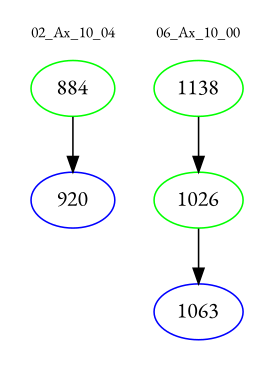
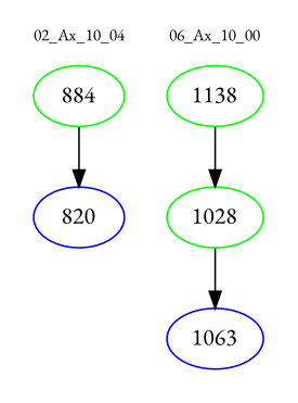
  digraph {
    fontname="EB Garamond"
    node [color=green fontname="EB Garamond"]
    edge [color=black fontname="EB Garamond"]
    n1 [label=884]
-   n2 [color=blue label=920]
+   n2 [color=blue label=820]
    n3 [label=1138]
-   n4 [label=1026]
+   n4 [label=1028]
    n5 [color=blue label=1063]
    subgraph cluster_1 {
      color=white
      fontsize=10
      label="02_Ax_10_04"
      n1
      n2
    }
    subgraph cluster_2 {
      color=white
      fontsize=10
      label="06_Ax_10_00"
      n3
      n4
      n5
    }
    n1 -> n2
    n3 -> n4
    n4 -> n5
  }
